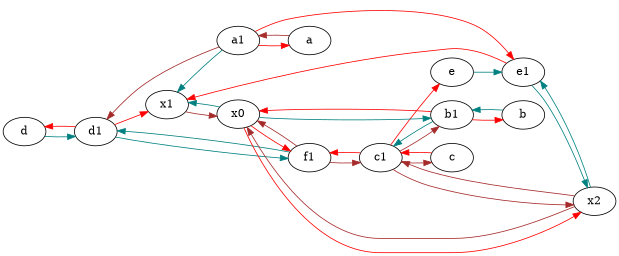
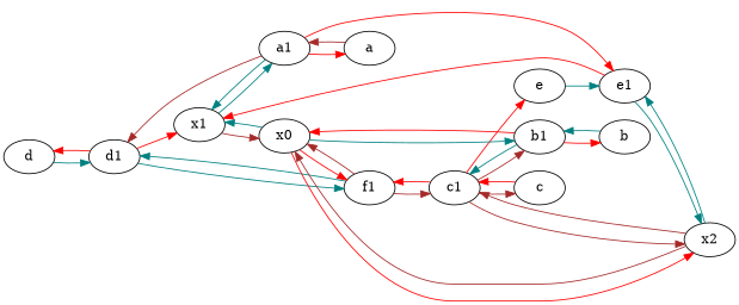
  digraph {
    rankdir=LR
    edge [color=teal]
    d
    d1
    f1
    x1
    c1
    x2
    c
    b1
    e
    x0
    e1
    b
    a1
    a
    d -> d1
    d1 -> d [color=red]
    d1 -> f1
    d1 -> x1 [color=red]
    f1 -> d1
    f1 -> c1 [color=brown]
    f1 -> x0 [color=brown]
    x1 -> x0 [color=brown]
+   x1 -> a1
    c1 -> f1 [color=red]
    c1 -> x2 [color=brown]
    c1 -> c [color=brown]
    c1 -> b1 [color=brown]
    c1 -> e [color=red]
    x2 -> c1 [color=brown]
    x2 -> x0 [color=brown]
    x2 -> e1
    c -> c1 [color=red]
    b1 -> c1
    b1 -> x0 [color=red]
    b1 -> b [color=red]
    e -> e1
    x0 -> f1 [color=red]
    x0 -> x1
    x0 -> x2 [color=red]
    x0 -> b1
    e1 -> x1 [color=red]
    e1 -> x2
    b -> b1
    a1 -> d1 [color=brown]
    a1 -> x1
    a1 -> e1 [color=red]
    a1 -> a [color=red]
    a -> a1 [color=brown]
  }
